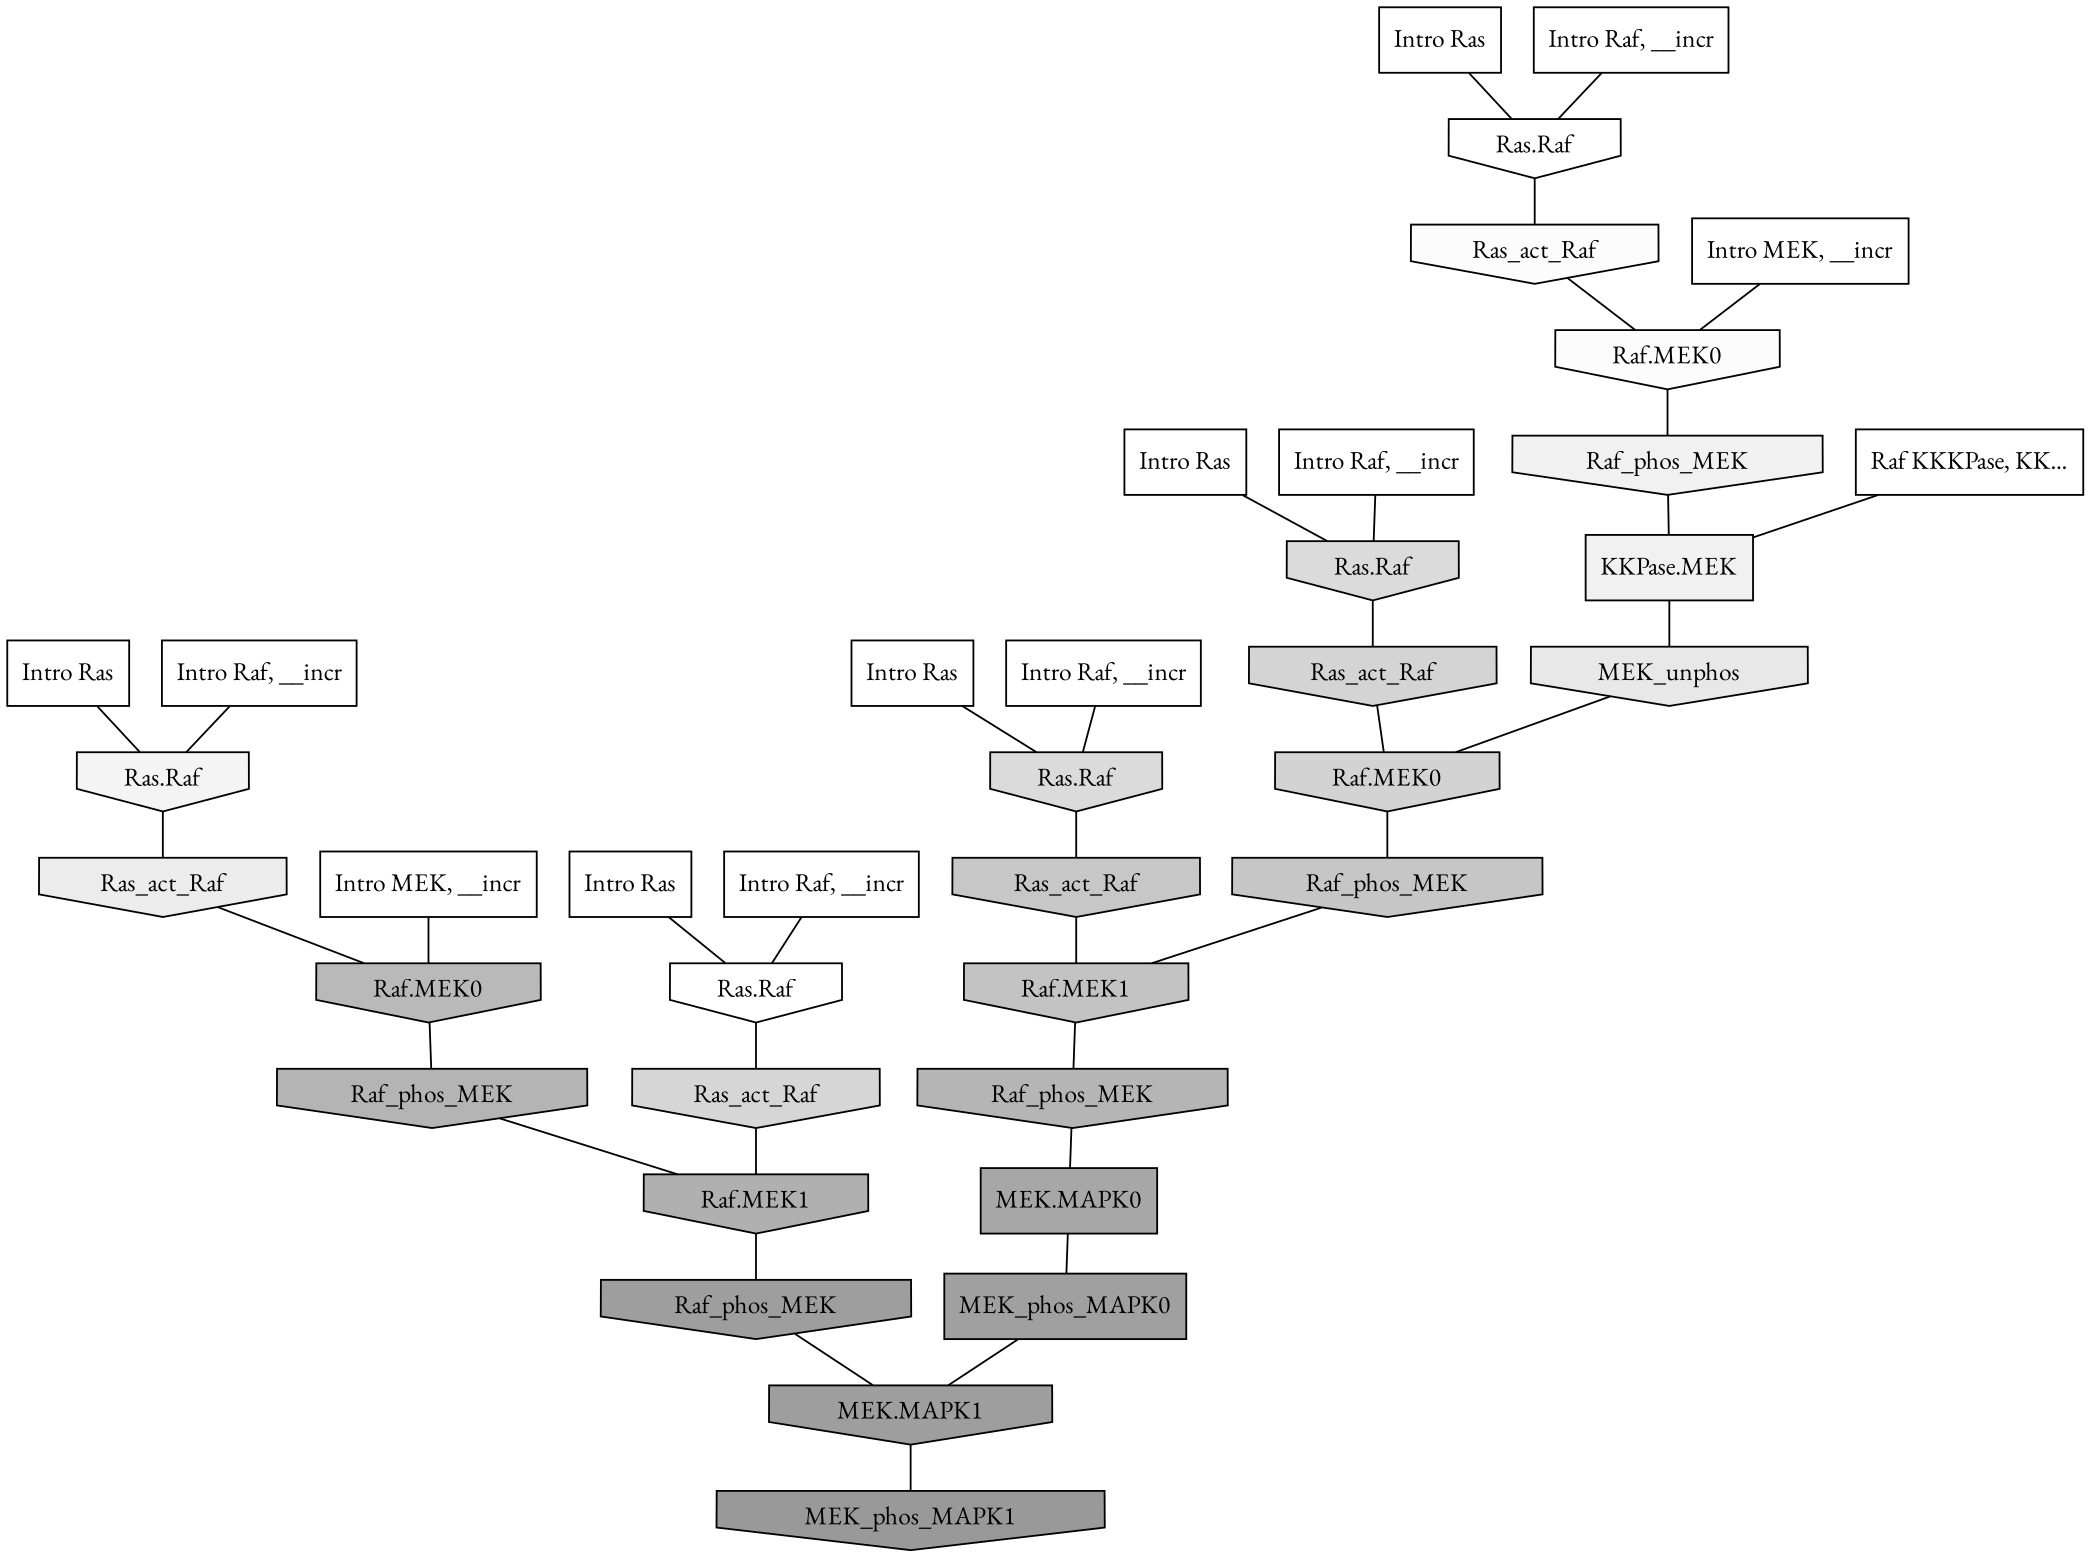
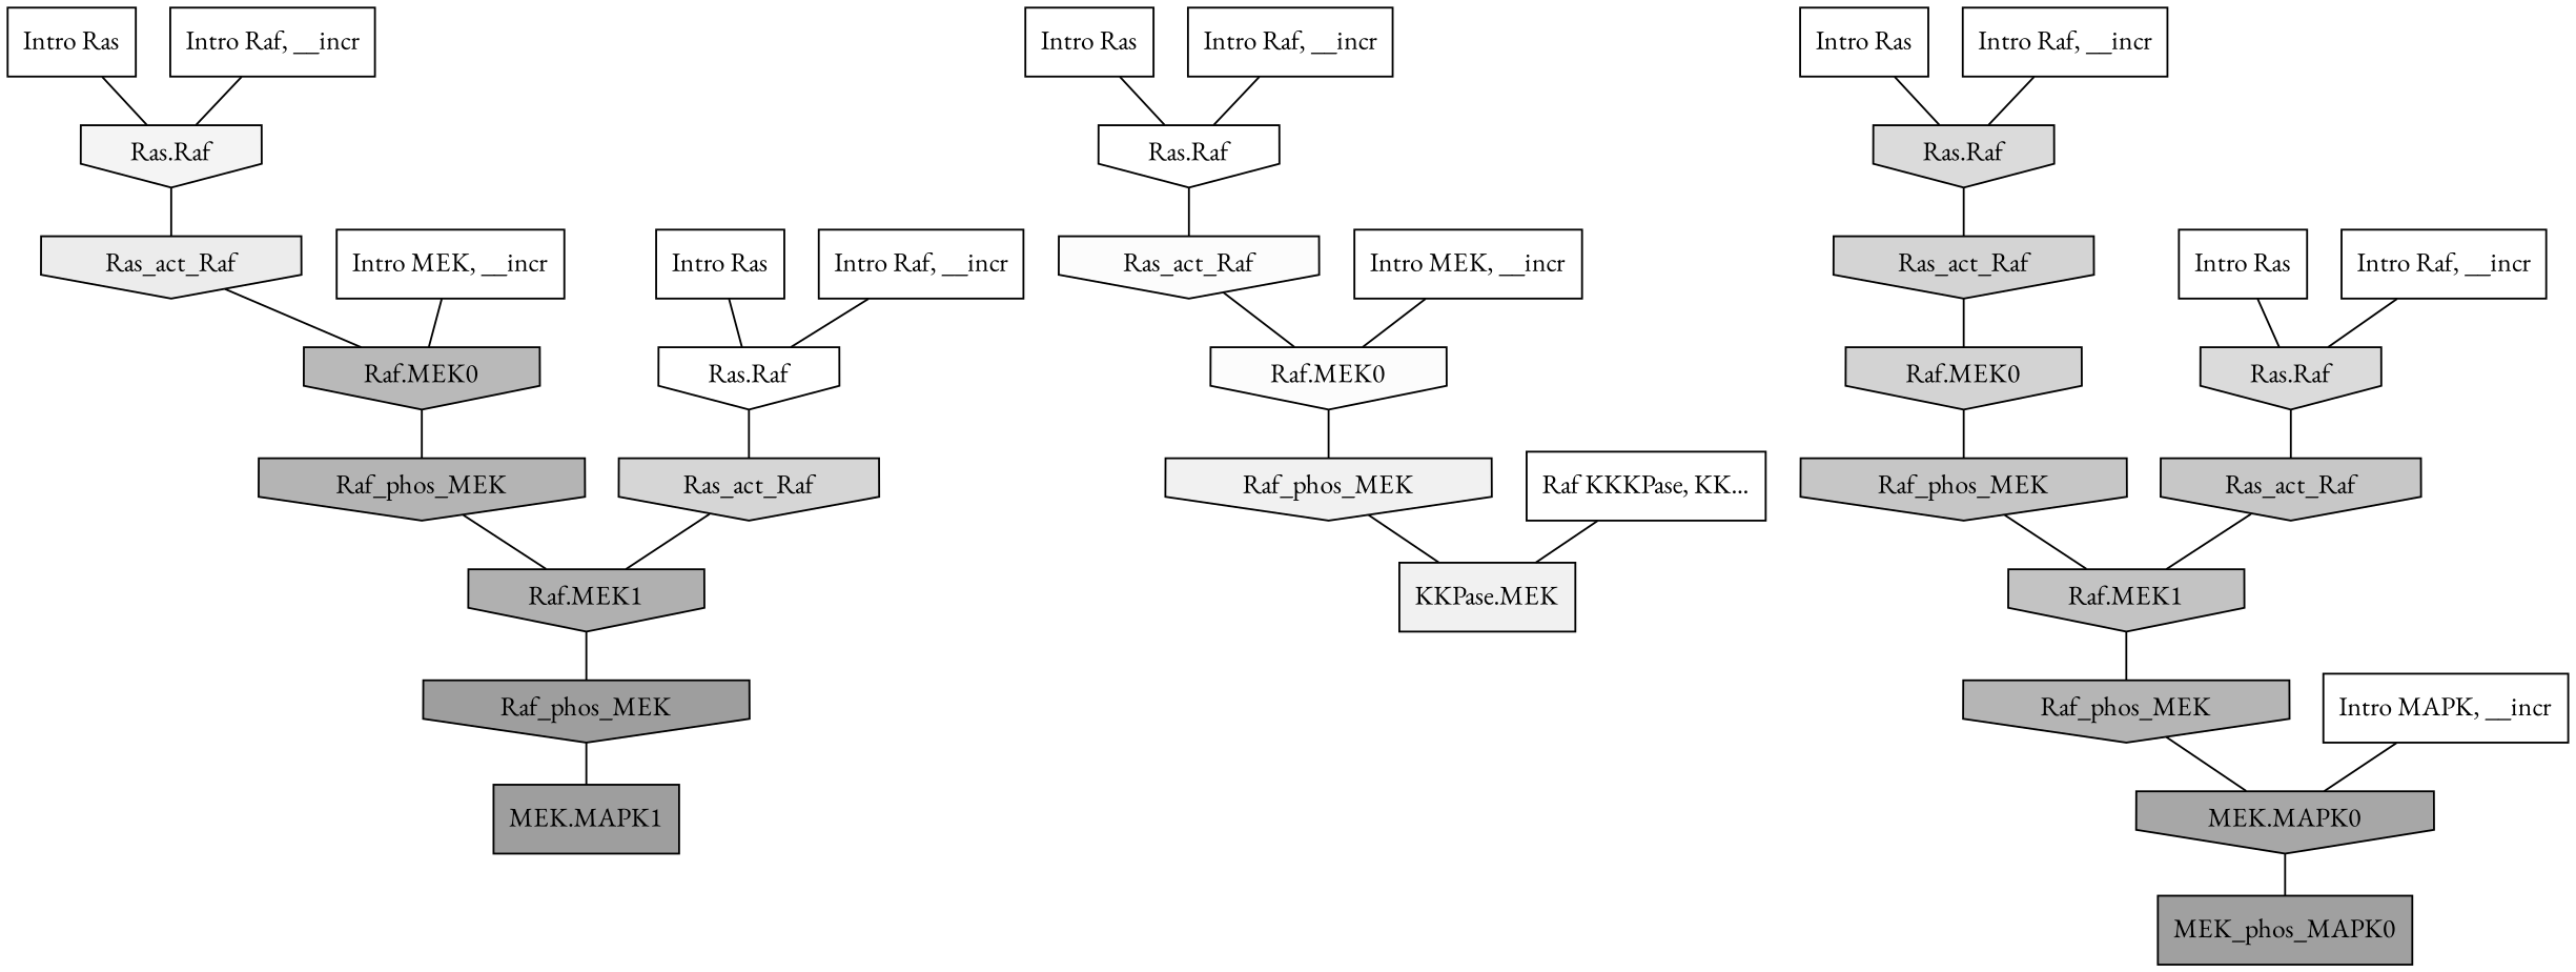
  digraph {
    fontname="EB Garamond"
    rankdir=TB
    ranksep=0.30
    node [fillcolor="0.000 0.000 1.000" fontname="EB Garamond" shape=invhouse style=filled]
    edge [color="0.000 0.000 0.000" dir=none fontname="EB Garamond"]
    n1 [label="Intro Ras" shape=rectangle]
    n2 [fillcolor="0.000 0.000 0.957" label="Ras.Raf"]
    n3 [fillcolor="0.000 0.000 0.924" label=Ras_act_Raf]
    n4 [label="Intro Ras" shape=rectangle]
    n5 [label="Ras.Raf"]
    n6 [fillcolor="0.000 0.000 0.985" label=Ras_act_Raf]
    n7 [label="Intro Ras" shape=rectangle]
    n8 [fillcolor="0.000 0.000 0.858" label="Ras.Raf"]
    n9 [fillcolor="0.000 0.000 0.832" label=Ras_act_Raf]
    n10 [label="Intro Ras" shape=rectangle]
    n11 [fillcolor="0.000 0.000 0.859" label="Ras.Raf"]
    n12 [fillcolor="0.000 0.000 0.778" label=Ras_act_Raf]
    n13 [label="Intro Ras" shape=rectangle]
    n14 [label="Ras.Raf"]
    n15 [fillcolor="0.000 0.000 0.836" label=Ras_act_Raf]
    n16 [label="Intro Raf, __incr" shape=rectangle]
    n17 [label="Intro Raf, __incr" shape=rectangle]
    n18 [label="Intro Raf, __incr" shape=rectangle]
    n19 [label="Intro Raf, __incr" shape=rectangle]
    n20 [label="Intro Raf, __incr" shape=rectangle]
    n21 [label="Intro MEK, __incr" shape=rectangle]
    n22 [fillcolor="0.000 0.000 0.985" label="Raf.MEK0"]
    n23 [fillcolor="0.000 0.000 0.945" label=Raf_phos_MEK]
    n24 [label="Intro MEK, __incr" shape=rectangle]
    n25 [fillcolor="0.000 0.000 0.726" label="Raf.MEK0"]
    n26 [fillcolor="0.000 0.000 0.705" label=Raf_phos_MEK]
-   n28 [fillcolor="0.000 0.000 0.655" label="MEK.MAPK0" shape=box]
+   n27 [label="Intro MAPK, __incr" shape=rectangle]
+   n28 [fillcolor="0.000 0.000 0.655" label="MEK.MAPK0"]
    n29 [fillcolor="0.000 0.000 0.628" label=MEK_phos_MAPK0 shape=box]
    n30 [label="Raf KKKPase, KK..." shape=rectangle]
    n31 [fillcolor="0.000 0.000 0.944" label="KKPase.MEK" shape=box]
-   n32 [fillcolor="0.000 0.000 0.907" label=MEK_unphos]
    n33 [fillcolor="0.000 0.000 0.688" label="Raf.MEK1"]
    n34 [fillcolor="0.000 0.000 0.826" label="Raf.MEK0"]
    n35 [fillcolor="0.000 0.000 0.775" label=Raf_phos_MEK]
    n36 [fillcolor="0.000 0.000 0.762" label="Raf.MEK1"]
    n37 [fillcolor="0.000 0.000 0.620" label=Raf_phos_MEK]
    n38 [fillcolor="0.000 0.000 0.709" label=Raf_phos_MEK]
-   n39 [fillcolor="0.000 0.000 0.620" label="MEK.MAPK1"]
-   n40 [fillcolor="0.000 0.000 0.600" label=MEK_phos_MAPK1]
+   n39 [fillcolor="0.000 0.000 0.620" label="MEK.MAPK1" shape=box]
    n1 -> n2
    n2 -> n3
    n3 -> n25
    n4 -> n5
    n5 -> n6
    n6 -> n22
    n7 -> n8
    n8 -> n9
    n9 -> n34
    n10 -> n11
    n11 -> n12
    n12 -> n36
    n13 -> n14
    n14 -> n15
    n15 -> n33
    n16 -> n11
    n17 -> n8
    n18 -> n5
    n19 -> n14
    n20 -> n2
    n21 -> n22
    n22 -> n23
    n23 -> n31
    n24 -> n25
    n25 -> n26
    n26 -> n33
+   n27 -> n28
    n28 -> n29
-   n29 -> n39
    n30 -> n31
-   n31 -> n32
-   n32 -> n34
    n33 -> n37
    n34 -> n35
    n35 -> n36
    n36 -> n38
    n37 -> n39
    n38 -> n28
-   n39 -> n40
  }
